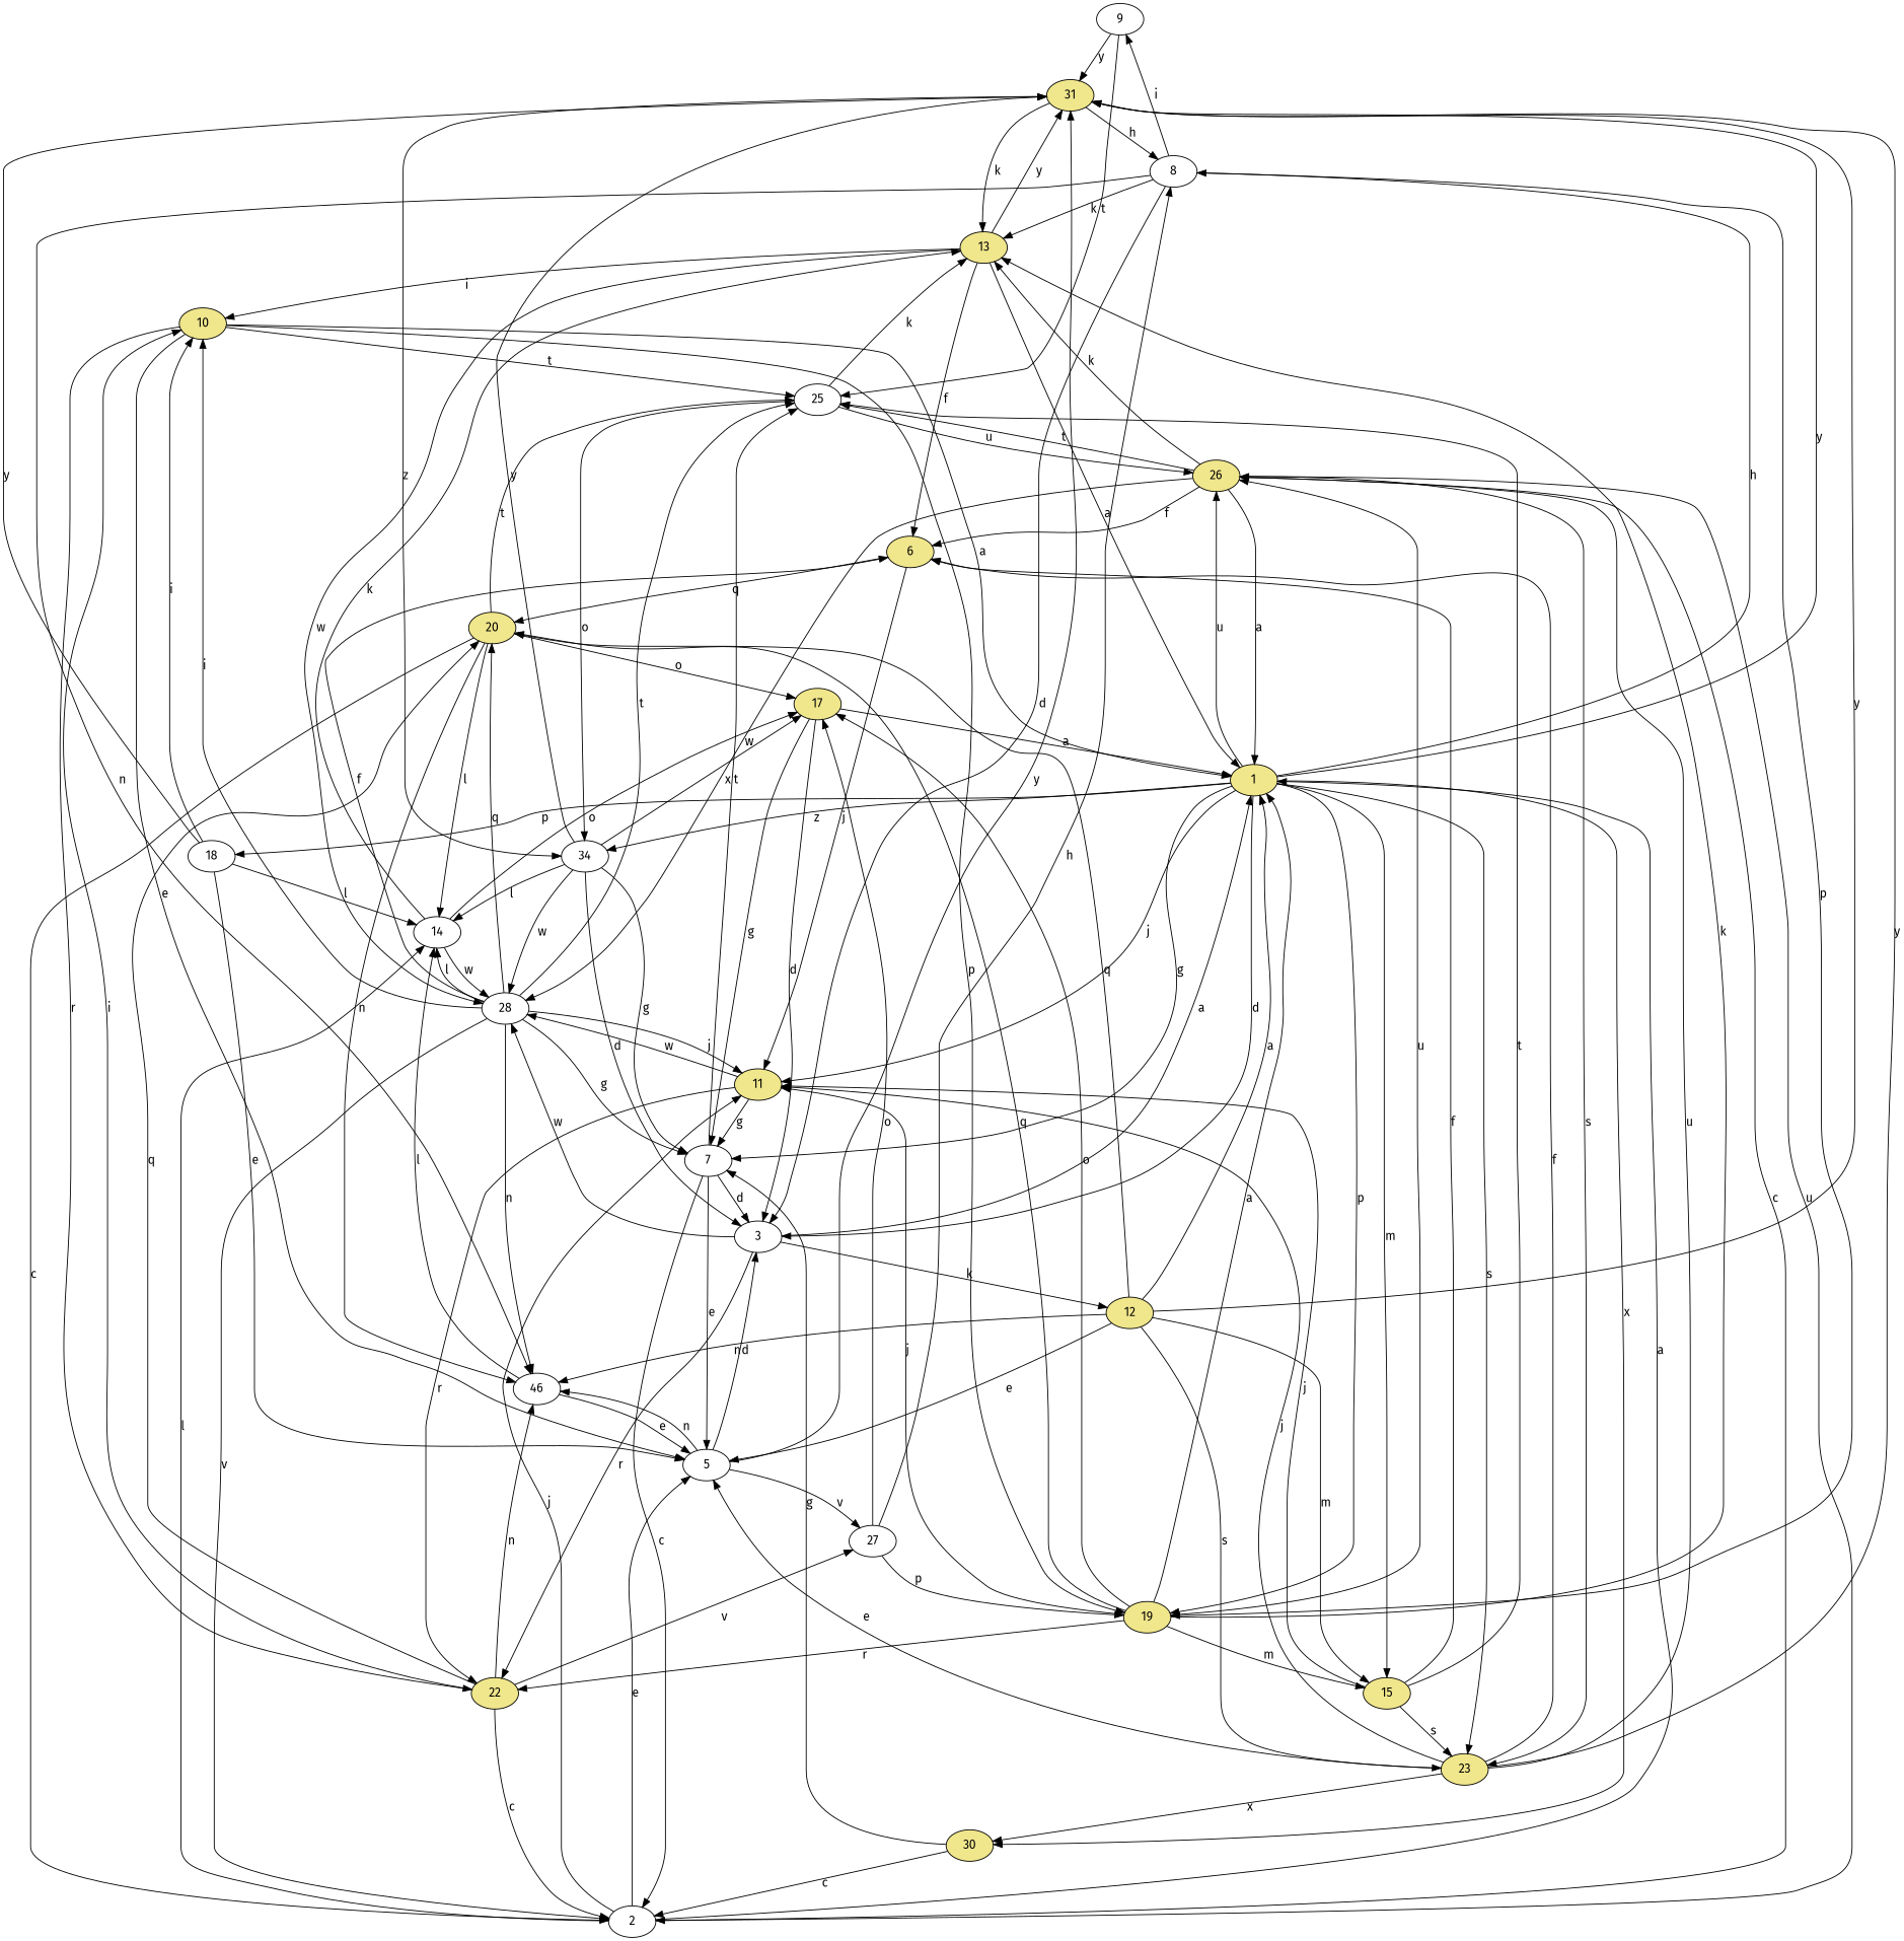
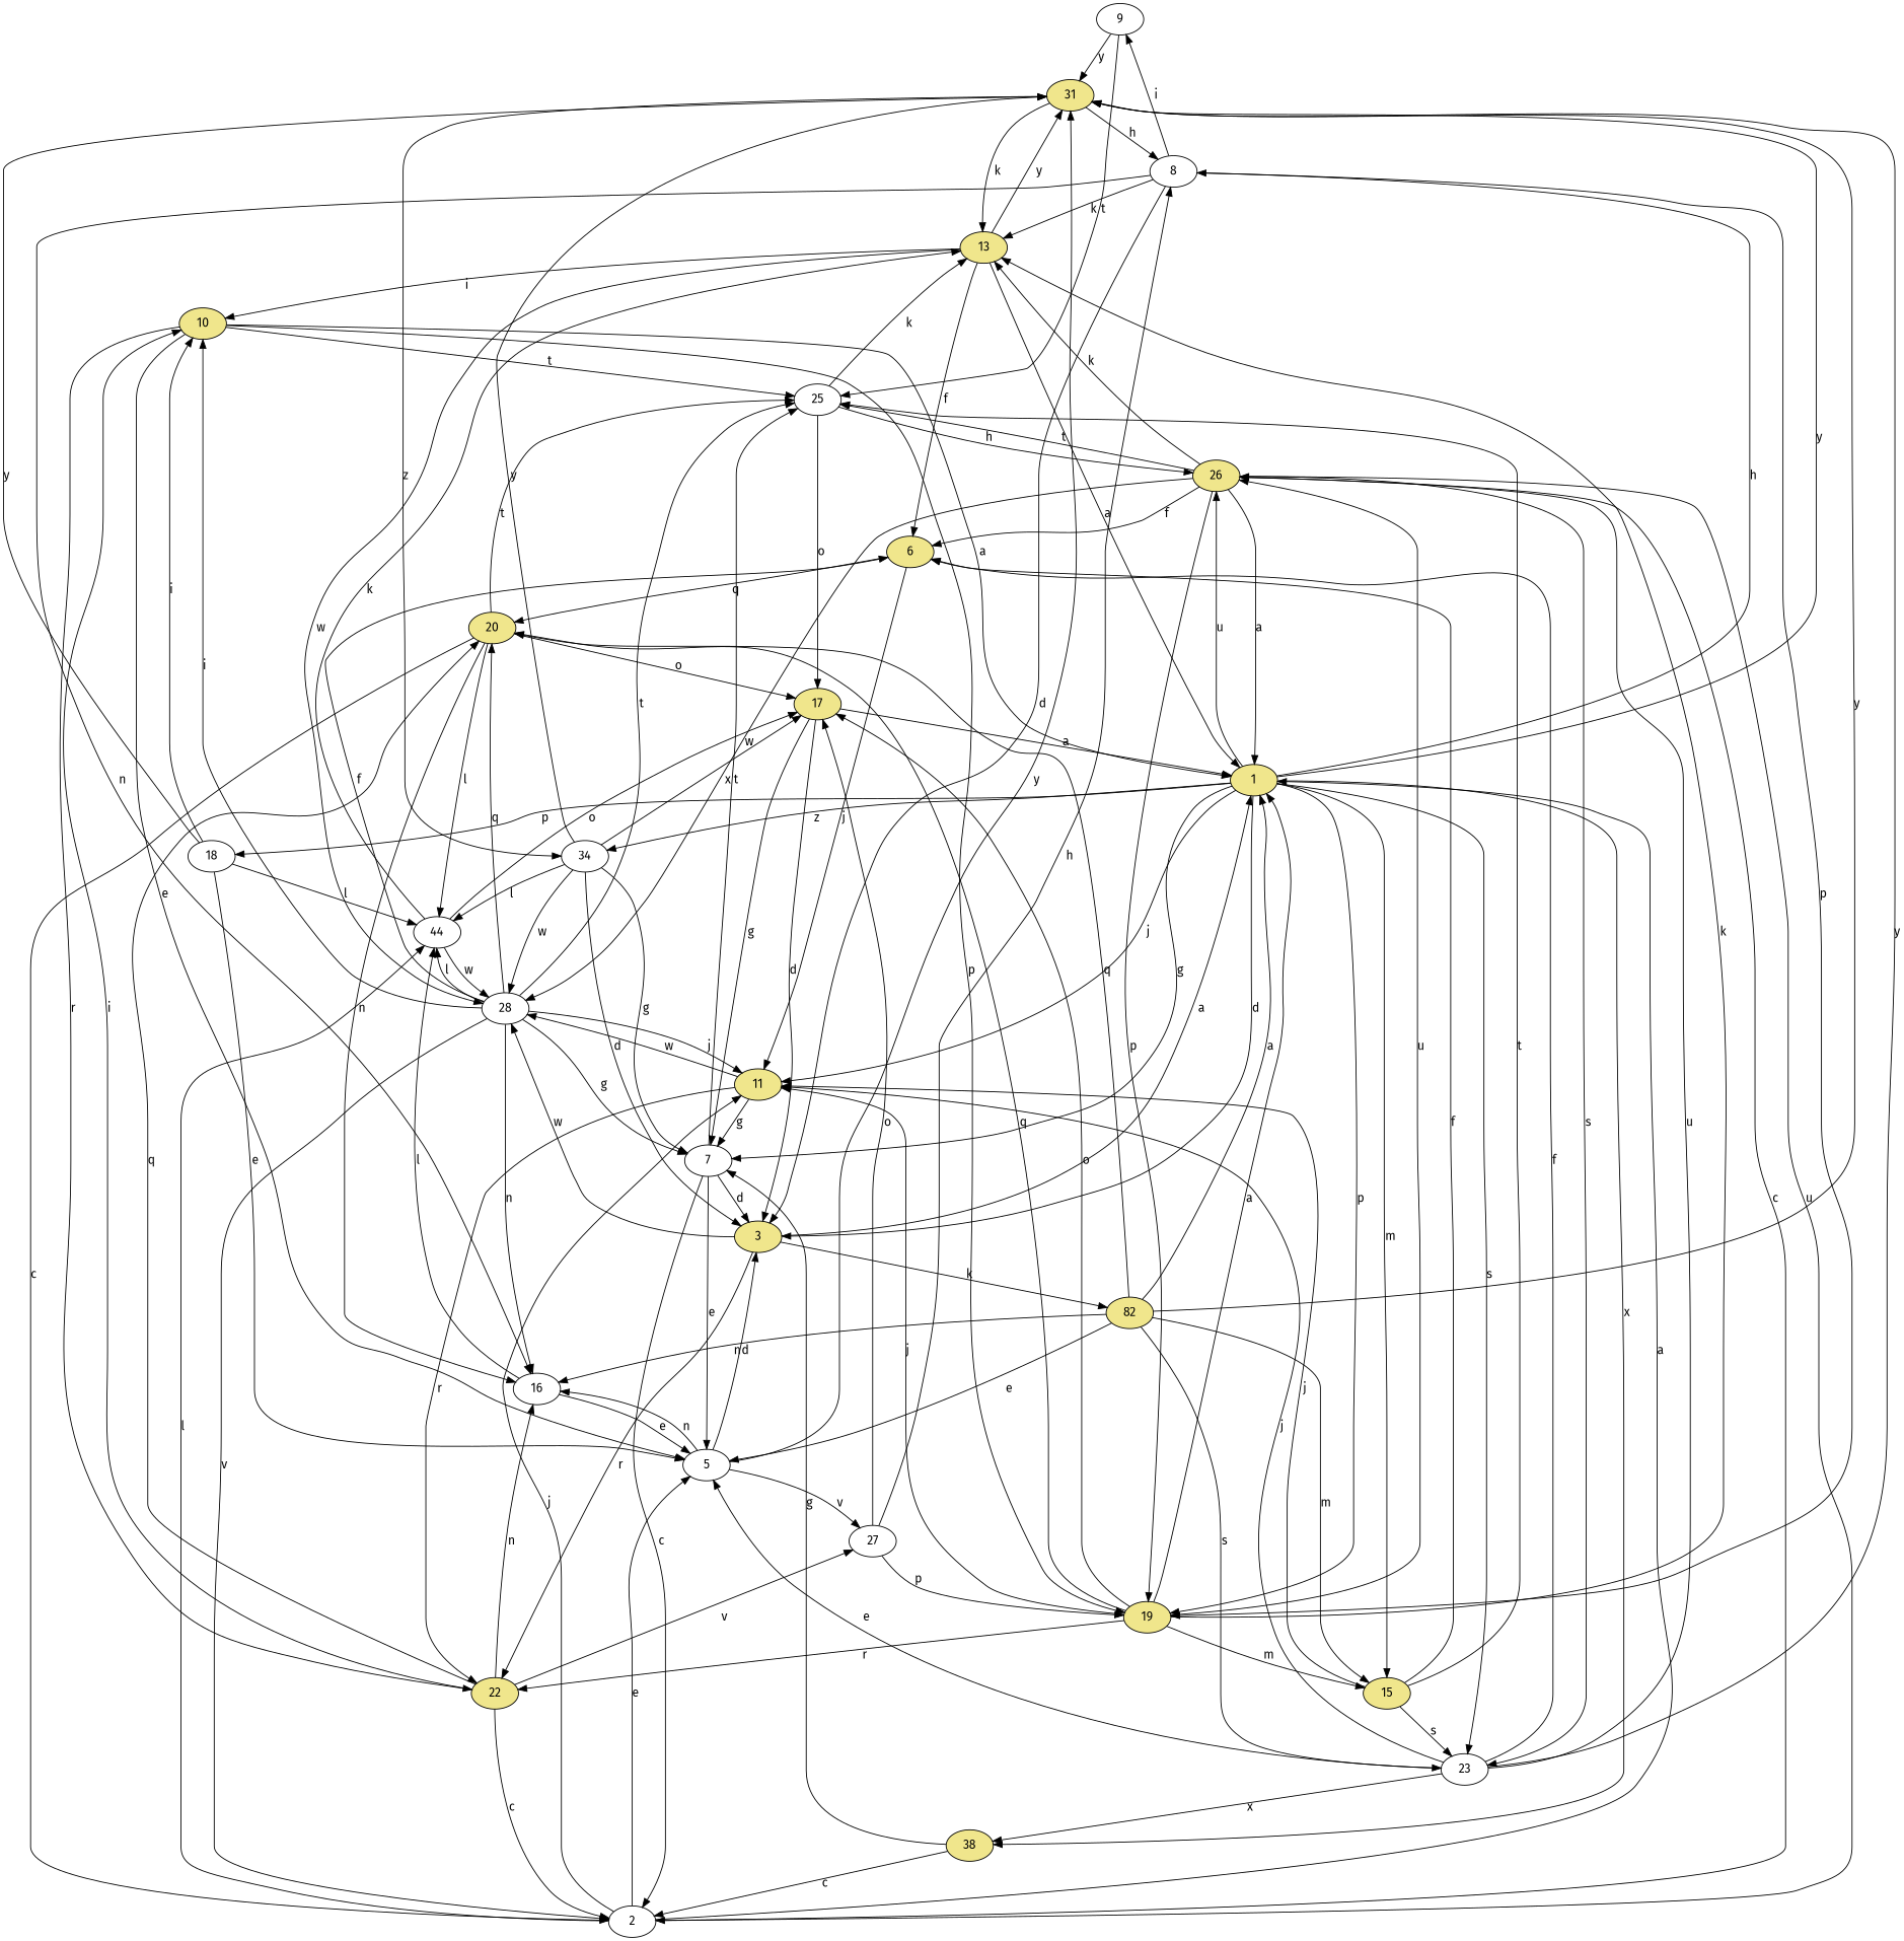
  strict digraph {
    fontname="Fira Sans"
    node [fillcolor=khaki fontname="Fira Sans" style=filled]
    edge [fontname="Fira Sans"]
    9 [fillcolor=white]
    31
    25 [fillcolor=white]
-   12
+   12 [label=82]
    1
    15
-   23
+   23 [fillcolor=white]
    5 [fillcolor=white]
-   16 [fillcolor=white label=46]
+   16 [fillcolor=white]
    20
    7 [fillcolor=white]
-   30
+   30 [label=38]
    2 [fillcolor=white]
-   3 [fillcolor=white]
+   3
    8 [fillcolor=white]
    11
    18 [fillcolor=white]
    19
    26
    34 [fillcolor=white]
    22
    28 [fillcolor=white]
    13
    6
-   14 [fillcolor=white]
+   14 [fillcolor=white label=44]
    10
    17
    27 [fillcolor=white]
    9 -> 31 [label=y]
    9 -> 25 [label=t]
    31 -> 8 [label=h]
    31 -> 34 [label=z]
    31 -> 13 [label=k]
-   25 -> 26 [label=u]
+   25 -> 26 [label=h]
    25 -> 13 [label=k]
-   25 -> 34 [label=o]
+   25 -> 17 [label=o]
    12 -> 31 [label=y]
    12 -> 1 [label=a]
    12 -> 15 [label=m]
    12 -> 23 [label=s]
    12 -> 5 [label=e]
    12 -> 16 [label=n]
    12 -> 20 [label=q]
    1 -> 31 [label=y]
    1 -> 15 [label=m]
    1 -> 23 [label=s]
    1 -> 7 [label=g]
    1 -> 30 [label=x]
    1 -> 3 [label=d]
    1 -> 8 [label=h]
    1 -> 11 [label=j]
    1 -> 18 [label=p]
    1 -> 19 [label=p]
    1 -> 26 [label=u]
    1 -> 34 [label=z]
    15 -> 25 [label=t]
    15 -> 23 [label=s]
    15 -> 11 [label=j]
    15 -> 6 [label=f]
    23 -> 31 [label=y]
    23 -> 5 [label=e]
    23 -> 30 [label=x]
    23 -> 11 [label=j]
    23 -> 26 [label=u]
    23 -> 6 [label=f]
    5 -> 31 [label=y]
    5 -> 16 [label=n]
    5 -> 3 [label=d]
    5 -> 27 [label=v]
    16 -> 5 [label=e]
    16 -> 14 [label=l]
    20 -> 25 [label=t]
    20 -> 16 [label=n]
    20 -> 2 [label=c]
    20 -> 14 [label=l]
    20 -> 17 [label=o]
    7 -> 25 [label=t]
    7 -> 5 [label=e]
    7 -> 2 [label=c]
    7 -> 3 [label=d]
    30 -> 7 [label=g]
    30 -> 2 [label=c]
    2 -> 1 [label=a]
    2 -> 5 [label=e]
    2 -> 11 [label=j]
    2 -> 26 [label=u]
    2 -> 14 [label=l]
    3 -> 12 [label=k]
    3 -> 1 [label=a]
    3 -> 22 [label=r]
    3 -> 28 [label=w]
    8 -> 9 [label=i]
    8 -> 16 [label=n]
    8 -> 3 [label=d]
    8 -> 19 [label=p]
    8 -> 13 [label=k]
    11 -> 7 [label=g]
    11 -> 22 [label=r]
    11 -> 28 [label=w]
    18 -> 31 [label=y]
    18 -> 5 [label=e]
    18 -> 14 [label=l]
    18 -> 10 [label=i]
    19 -> 1 [label=a]
    19 -> 15 [label=m]
    19 -> 20 [label=q]
    19 -> 11 [label=j]
    19 -> 26 [label=u]
    19 -> 22 [label=r]
    19 -> 13 [label=k]
    19 -> 17 [label=o]
    26 -> 25 [label=t]
    26 -> 1 [label=a]
    26 -> 23 [label=s]
    26 -> 2 [label=c]
+   26 -> 19 [label=p]
    26 -> 28 [label=w]
    26 -> 13 [label=k]
    26 -> 6 [label=f]
    34 -> 31 [label=y]
    34 -> 7 [label=g]
    34 -> 3 [label=d]
    34 -> 28 [label=w]
    34 -> 14 [label=l]
    34 -> 17 [label=x]
    22 -> 16 [label=n]
    22 -> 20 [label=q]
    22 -> 2 [label=c]
    22 -> 10 [label=i]
    22 -> 27 [label=v]
    28 -> 25 [label=t]
    28 -> 16 [label=n]
    28 -> 20 [label=q]
    28 -> 7 [label=g]
    28 -> 2 [label=v]
    28 -> 11 [label=j]
    28 -> 6 [label=f]
    28 -> 14 [label=l]
    28 -> 10 [label=i]
    13 -> 31 [label=y]
    13 -> 1 [label=a]
    13 -> 28 [label=w]
    13 -> 6 [label=f]
    13 -> 10 [label=i]
    6 -> 20 [label=q]
    6 -> 11 [label=j]
    14 -> 28 [label=w]
    14 -> 13 [label=k]
    14 -> 17 [label=o]
    10 -> 25 [label=t]
    10 -> 1 [label=a]
    10 -> 5 [label=e]
    10 -> 19 [label=p]
    10 -> 22 [label=r]
    17 -> 1 [label=a]
    17 -> 7 [label=g]
    17 -> 3 [label=d]
    27 -> 8 [label=h]
    27 -> 19 [label=p]
    27 -> 17 [label=o]
  }
